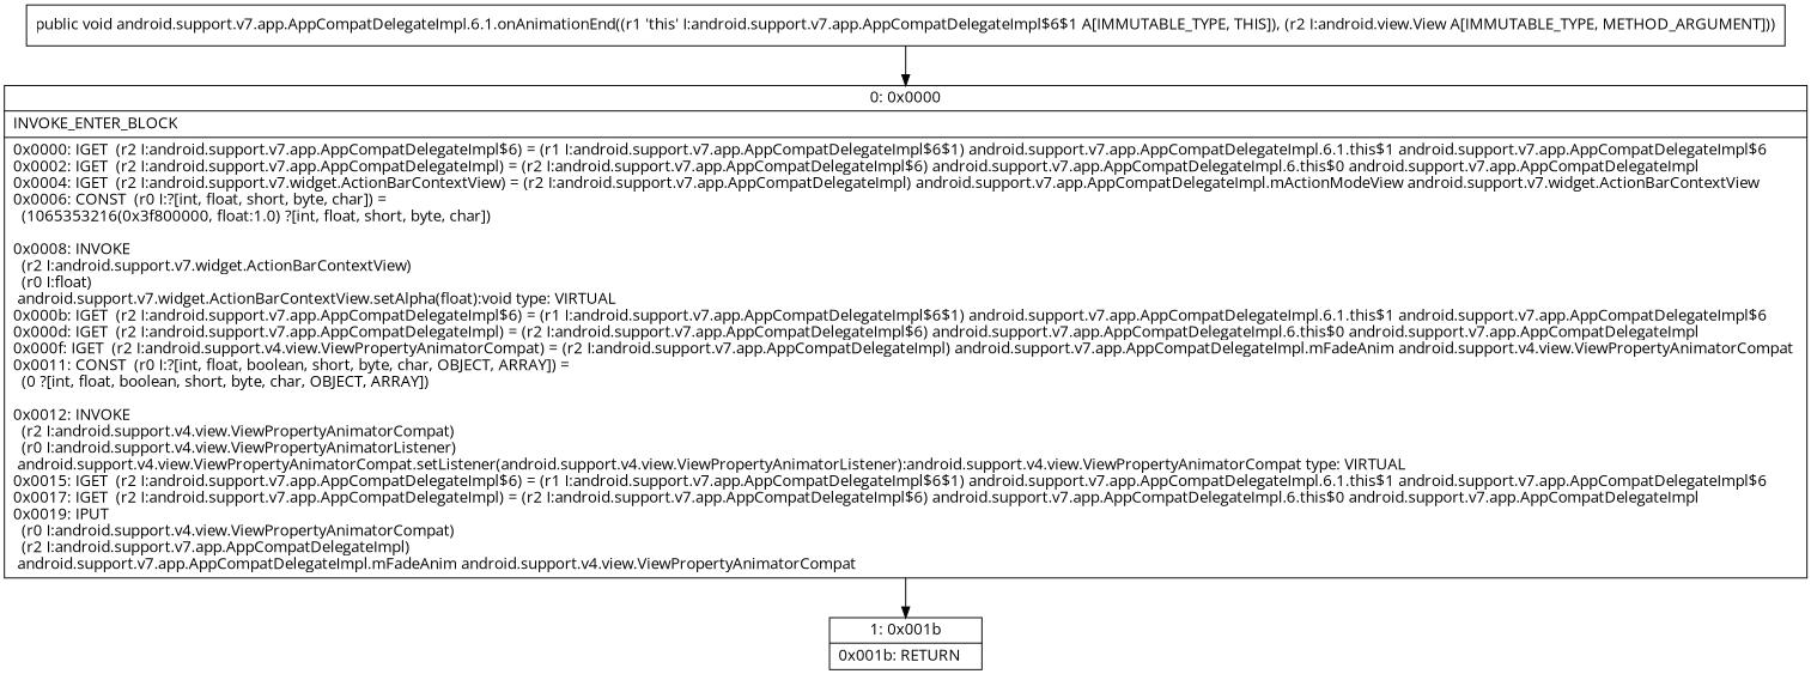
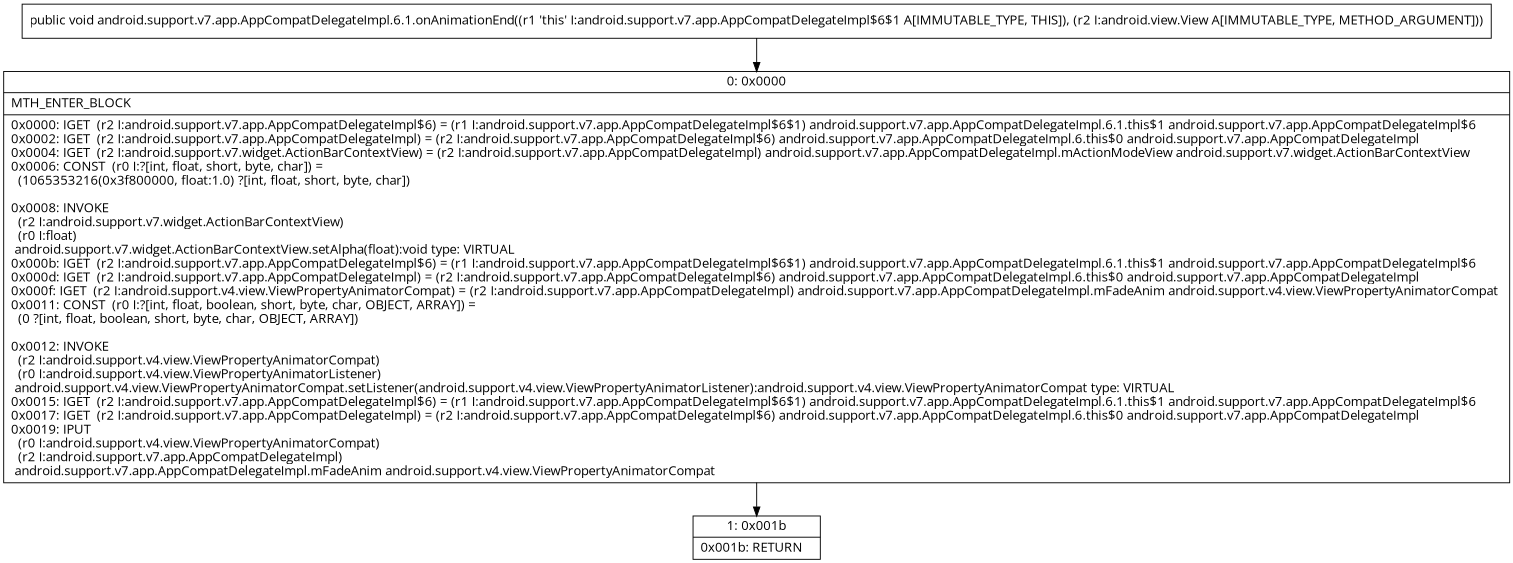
  digraph {
    fontname="Open Sans"
    node [shape=record fontname="Open Sans"]
    edge [fontname="Open Sans"]
-   n1 [label="{0\:\ 0x0000|INVOKE_ENTER_BLOCK\l|0x0000: IGET  (r2 I:android.support.v7.app.AppCompatDelegateImpl$6) = (r1 I:android.support.v7.app.AppCompatDelegateImpl$6$1) android.support.v7.app.AppCompatDelegateImpl.6.1.this$1 android.support.v7.app.AppCompatDelegateImpl$6 \l0x0002: IGET  (r2 I:android.support.v7.app.AppCompatDelegateImpl) = (r2 I:android.support.v7.app.AppCompatDelegateImpl$6) android.support.v7.app.AppCompatDelegateImpl.6.this$0 android.support.v7.app.AppCompatDelegateImpl \l0x0004: IGET  (r2 I:android.support.v7.widget.ActionBarContextView) = (r2 I:android.support.v7.app.AppCompatDelegateImpl) android.support.v7.app.AppCompatDelegateImpl.mActionModeView android.support.v7.widget.ActionBarContextView \l0x0006: CONST  (r0 I:?[int, float, short, byte, char]) = \l  (1065353216(0x3f800000, float:1.0) ?[int, float, short, byte, char])\l \l0x0008: INVOKE  \l  (r2 I:android.support.v7.widget.ActionBarContextView)\l  (r0 I:float)\l android.support.v7.widget.ActionBarContextView.setAlpha(float):void type: VIRTUAL \l0x000b: IGET  (r2 I:android.support.v7.app.AppCompatDelegateImpl$6) = (r1 I:android.support.v7.app.AppCompatDelegateImpl$6$1) android.support.v7.app.AppCompatDelegateImpl.6.1.this$1 android.support.v7.app.AppCompatDelegateImpl$6 \l0x000d: IGET  (r2 I:android.support.v7.app.AppCompatDelegateImpl) = (r2 I:android.support.v7.app.AppCompatDelegateImpl$6) android.support.v7.app.AppCompatDelegateImpl.6.this$0 android.support.v7.app.AppCompatDelegateImpl \l0x000f: IGET  (r2 I:android.support.v4.view.ViewPropertyAnimatorCompat) = (r2 I:android.support.v7.app.AppCompatDelegateImpl) android.support.v7.app.AppCompatDelegateImpl.mFadeAnim android.support.v4.view.ViewPropertyAnimatorCompat \l0x0011: CONST  (r0 I:?[int, float, boolean, short, byte, char, OBJECT, ARRAY]) = \l  (0 ?[int, float, boolean, short, byte, char, OBJECT, ARRAY])\l \l0x0012: INVOKE  \l  (r2 I:android.support.v4.view.ViewPropertyAnimatorCompat)\l  (r0 I:android.support.v4.view.ViewPropertyAnimatorListener)\l android.support.v4.view.ViewPropertyAnimatorCompat.setListener(android.support.v4.view.ViewPropertyAnimatorListener):android.support.v4.view.ViewPropertyAnimatorCompat type: VIRTUAL \l0x0015: IGET  (r2 I:android.support.v7.app.AppCompatDelegateImpl$6) = (r1 I:android.support.v7.app.AppCompatDelegateImpl$6$1) android.support.v7.app.AppCompatDelegateImpl.6.1.this$1 android.support.v7.app.AppCompatDelegateImpl$6 \l0x0017: IGET  (r2 I:android.support.v7.app.AppCompatDelegateImpl) = (r2 I:android.support.v7.app.AppCompatDelegateImpl$6) android.support.v7.app.AppCompatDelegateImpl.6.this$0 android.support.v7.app.AppCompatDelegateImpl \l0x0019: IPUT  \l  (r0 I:android.support.v4.view.ViewPropertyAnimatorCompat)\l  (r2 I:android.support.v7.app.AppCompatDelegateImpl)\l android.support.v7.app.AppCompatDelegateImpl.mFadeAnim android.support.v4.view.ViewPropertyAnimatorCompat \l}"]
+   n1 [label="{0\:\ 0x0000|MTH_ENTER_BLOCK\l|0x0000: IGET  (r2 I:android.support.v7.app.AppCompatDelegateImpl$6) = (r1 I:android.support.v7.app.AppCompatDelegateImpl$6$1) android.support.v7.app.AppCompatDelegateImpl.6.1.this$1 android.support.v7.app.AppCompatDelegateImpl$6 \l0x0002: IGET  (r2 I:android.support.v7.app.AppCompatDelegateImpl) = (r2 I:android.support.v7.app.AppCompatDelegateImpl$6) android.support.v7.app.AppCompatDelegateImpl.6.this$0 android.support.v7.app.AppCompatDelegateImpl \l0x0004: IGET  (r2 I:android.support.v7.widget.ActionBarContextView) = (r2 I:android.support.v7.app.AppCompatDelegateImpl) android.support.v7.app.AppCompatDelegateImpl.mActionModeView android.support.v7.widget.ActionBarContextView \l0x0006: CONST  (r0 I:?[int, float, short, byte, char]) = \l  (1065353216(0x3f800000, float:1.0) ?[int, float, short, byte, char])\l \l0x0008: INVOKE  \l  (r2 I:android.support.v7.widget.ActionBarContextView)\l  (r0 I:float)\l android.support.v7.widget.ActionBarContextView.setAlpha(float):void type: VIRTUAL \l0x000b: IGET  (r2 I:android.support.v7.app.AppCompatDelegateImpl$6) = (r1 I:android.support.v7.app.AppCompatDelegateImpl$6$1) android.support.v7.app.AppCompatDelegateImpl.6.1.this$1 android.support.v7.app.AppCompatDelegateImpl$6 \l0x000d: IGET  (r2 I:android.support.v7.app.AppCompatDelegateImpl) = (r2 I:android.support.v7.app.AppCompatDelegateImpl$6) android.support.v7.app.AppCompatDelegateImpl.6.this$0 android.support.v7.app.AppCompatDelegateImpl \l0x000f: IGET  (r2 I:android.support.v4.view.ViewPropertyAnimatorCompat) = (r2 I:android.support.v7.app.AppCompatDelegateImpl) android.support.v7.app.AppCompatDelegateImpl.mFadeAnim android.support.v4.view.ViewPropertyAnimatorCompat \l0x0011: CONST  (r0 I:?[int, float, boolean, short, byte, char, OBJECT, ARRAY]) = \l  (0 ?[int, float, boolean, short, byte, char, OBJECT, ARRAY])\l \l0x0012: INVOKE  \l  (r2 I:android.support.v4.view.ViewPropertyAnimatorCompat)\l  (r0 I:android.support.v4.view.ViewPropertyAnimatorListener)\l android.support.v4.view.ViewPropertyAnimatorCompat.setListener(android.support.v4.view.ViewPropertyAnimatorListener):android.support.v4.view.ViewPropertyAnimatorCompat type: VIRTUAL \l0x0015: IGET  (r2 I:android.support.v7.app.AppCompatDelegateImpl$6) = (r1 I:android.support.v7.app.AppCompatDelegateImpl$6$1) android.support.v7.app.AppCompatDelegateImpl.6.1.this$1 android.support.v7.app.AppCompatDelegateImpl$6 \l0x0017: IGET  (r2 I:android.support.v7.app.AppCompatDelegateImpl) = (r2 I:android.support.v7.app.AppCompatDelegateImpl$6) android.support.v7.app.AppCompatDelegateImpl.6.this$0 android.support.v7.app.AppCompatDelegateImpl \l0x0019: IPUT  \l  (r0 I:android.support.v4.view.ViewPropertyAnimatorCompat)\l  (r2 I:android.support.v7.app.AppCompatDelegateImpl)\l android.support.v7.app.AppCompatDelegateImpl.mFadeAnim android.support.v4.view.ViewPropertyAnimatorCompat \l}"]
    n2 [label="{1\:\ 0x001b|0x001b: RETURN   \l}"]
    n3 [label="{public void android.support.v7.app.AppCompatDelegateImpl.6.1.onAnimationEnd((r1 'this' I:android.support.v7.app.AppCompatDelegateImpl$6$1 A[IMMUTABLE_TYPE, THIS]), (r2 I:android.view.View A[IMMUTABLE_TYPE, METHOD_ARGUMENT])) }"]
    n1 -> n2
    n3 -> n1
  }
